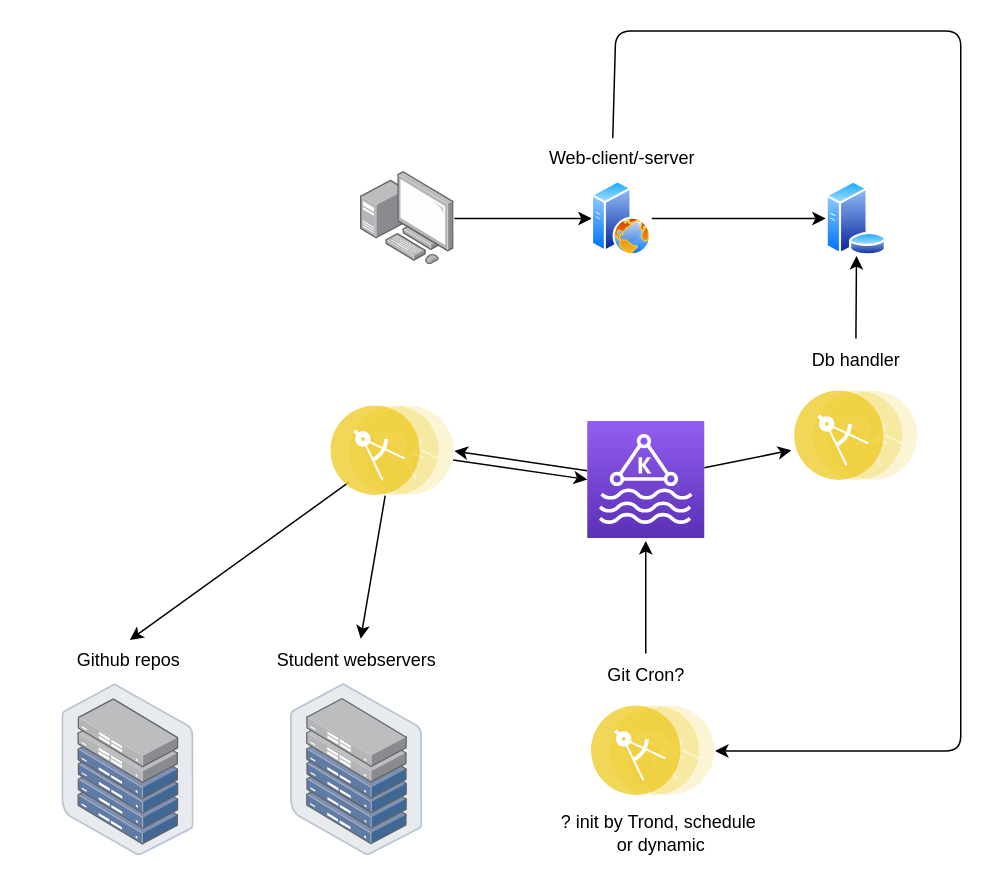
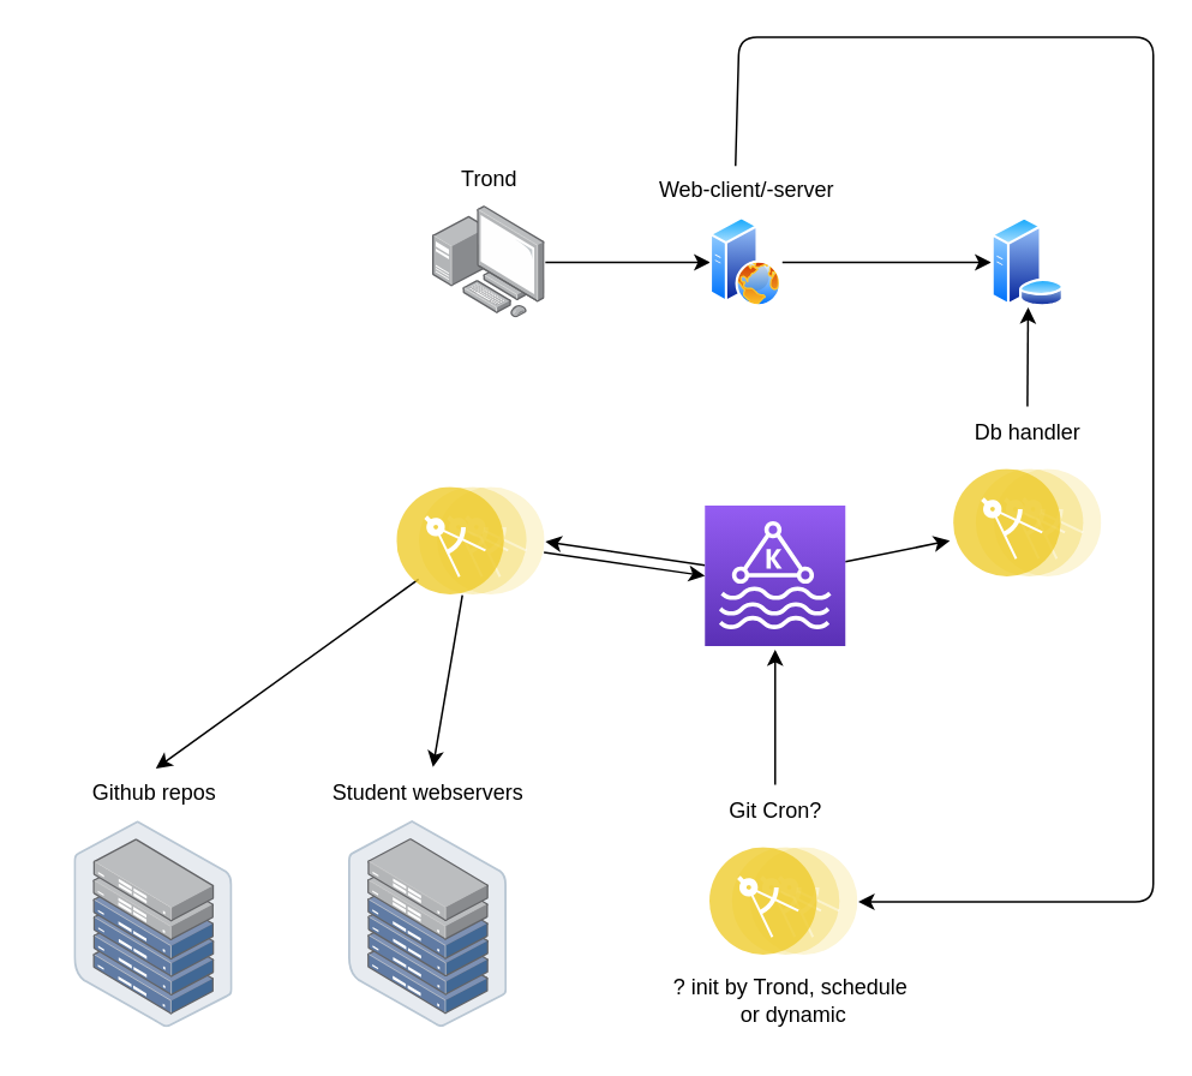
  <mxCell id="0" />
  <mxCell id="1" parent="0" />
  <mxCell id="2" style="edgeStyle=none;html=1;entryX=0;entryY=0.5;entryDx=0;entryDy=0;" edge="1" parent="1" source="8" target="7"><mxGeometry relative="1" as="geometry"><mxPoint x="428" y="145" as="sourcePoint" /></mxGeometry></mxCell>
  <mxCell id="3" style="edgeStyle=none;html=1;entryX=0;entryY=0.5;entryDx=0;entryDy=0;" edge="1" parent="1" source="4" target="8"><mxGeometry relative="1" as="geometry"><mxPoint x="400" y="145" as="targetPoint" /></mxGeometry></mxCell>
  <mxCell id="4" value="" style="points=[];aspect=fixed;html=1;align=center;shadow=0;dashed=0;image;image=img/lib/allied_telesis/computer_and_terminals/Personal_Computer_with_Server.svg;" vertex="1" parent="1"><mxGeometry x="240" y="113.8" width="62.4" height="62.4" as="geometry" /></mxCell>
  <mxCell id="5" style="edgeStyle=none;html=1;entryX=1;entryY=0.5;entryDx=0;entryDy=0;exitX=0.45;exitY=0.05;exitDx=0;exitDy=0;exitPerimeter=0;" edge="1" parent="1" source="6" target="16"><mxGeometry relative="1" as="geometry"><Array as="points"><mxPoint x="410" y="20" /><mxPoint x="640" y="20" /><mxPoint x="640" y="500" /></Array></mxGeometry></mxCell>
  <mxCell id="6" value="Web-client/-server" style="text;html=1;align=center;verticalAlign=middle;resizable=0;points=[];autosize=1;strokeColor=none;fillColor=none;" vertex="1" parent="1"><mxGeometry x="354" y="90" width="120" height="30" as="geometry" /></mxCell>
  <mxCell id="7" value="" style="aspect=fixed;perimeter=ellipsePerimeter;html=1;align=center;shadow=0;dashed=0;spacingTop=3;image;image=img/lib/active_directory/database_server.svg;" vertex="1" parent="1"><mxGeometry x="550" y="120" width="41" height="50" as="geometry" /></mxCell>
  <mxCell id="8" value="" style="aspect=fixed;perimeter=ellipsePerimeter;html=1;align=center;shadow=0;dashed=0;spacingTop=3;image;image=img/lib/active_directory/web_server.svg;" vertex="1" parent="1"><mxGeometry x="394" y="120" width="40" height="50" as="geometry" /></mxCell>
+ <mxCell id="9" value="Trond" style="text;html=1;align=center;verticalAlign=middle;resizable=0;points=[];autosize=1;strokeColor=none;fillColor=none;" vertex="1" parent="1"><mxGeometry x="246.2" y="83.8" width="50" height="30" as="geometry" /></mxCell>
  <mxCell id="10" value="" style="group" vertex="1" connectable="0" parent="1"><mxGeometry x="172.4" y="425.2" width="130" height="149.6" as="geometry" /></mxCell>
  <mxCell id="11" value="" style="points=[];aspect=fixed;html=1;align=center;shadow=0;dashed=0;image;image=img/lib/allied_telesis/storage/Datacenter_Server_Half_Rack_ToR.svg;movable=1;resizable=1;rotatable=1;deletable=1;editable=1;connectable=1;" vertex="1" parent="10"><mxGeometry x="20.9" y="30" width="88.2" height="114.6" as="geometry" /></mxCell>
  <mxCell id="12" value="Student webservers" style="text;html=1;align=center;verticalAlign=middle;resizable=1;points=[];autosize=1;strokeColor=none;fillColor=none;movable=1;rotatable=1;deletable=1;editable=1;connectable=1;" vertex="1" parent="10"><mxGeometry width="130" height="30" as="geometry" /></mxCell>
  <mxCell id="13" style="edgeStyle=none;html=1;entryX=1;entryY=0.5;entryDx=0;entryDy=0;" edge="1" parent="1" source="15" target="22"><mxGeometry relative="1" as="geometry" /></mxCell>
  <mxCell id="14" style="edgeStyle=none;html=1;entryX=-0.029;entryY=0.658;entryDx=0;entryDy=0;entryPerimeter=0;" edge="1" parent="1" source="15" target="23"><mxGeometry relative="1" as="geometry" /></mxCell>
  <mxCell id="15" value="" style="sketch=0;points=[[0,0,0],[0.25,0,0],[0.5,0,0],[0.75,0,0],[1,0,0],[0,1,0],[0.25,1,0],[0.5,1,0],[0.75,1,0],[1,1,0],[0,0.25,0],[0,0.5,0],[0,0.75,0],[1,0.25,0],[1,0.5,0],[1,0.75,0]];outlineConnect=0;fontColor=#232F3E;gradientColor=#945DF2;gradientDirection=north;fillColor=#5A30B5;strokeColor=#ffffff;dashed=0;verticalLabelPosition=bottom;verticalAlign=top;align=center;html=1;fontSize=12;fontStyle=0;aspect=fixed;shape=mxgraph.aws4.resourceIcon;resIcon=mxgraph.aws4.managed_streaming_for_kafka;" vertex="1" parent="1"><mxGeometry x="391" y="280" width="78" height="78" as="geometry" /></mxCell>
  <mxCell id="16" value="" style="aspect=fixed;perimeter=ellipsePerimeter;html=1;align=center;shadow=0;dashed=0;fontColor=#4277BB;labelBackgroundColor=#ffffff;fontSize=12;spacingTop=3;image;image=img/lib/ibm/applications/microservice.svg;" vertex="1" parent="1"><mxGeometry x="394" y="470" width="82.2" height="60" as="geometry" /></mxCell>
  <mxCell id="17" style="edgeStyle=none;html=1;" edge="1" parent="1" source="18"><mxGeometry relative="1" as="geometry"><mxPoint x="430" y="360" as="targetPoint" /></mxGeometry></mxCell>
  <mxCell id="18" value="Git Cron?" style="text;html=1;align=center;verticalAlign=middle;resizable=0;points=[];autosize=1;strokeColor=none;fillColor=none;" vertex="1" parent="1"><mxGeometry x="395" y="435" width="70" height="30" as="geometry" /></mxCell>
  <mxCell id="19" style="edgeStyle=none;html=1;entryX=0;entryY=0.5;entryDx=0;entryDy=0;entryPerimeter=0;" edge="1" parent="1" source="22" target="15"><mxGeometry relative="1" as="geometry" /></mxCell>
  <mxCell id="20" style="edgeStyle=none;html=1;entryX=0.512;entryY=0.018;entryDx=0;entryDy=0;entryPerimeter=0;" edge="1" parent="1" source="22" target="29"><mxGeometry relative="1" as="geometry" /></mxCell>
  <mxCell id="21" style="edgeStyle=none;html=1;" edge="1" parent="1" source="22" target="12"><mxGeometry relative="1" as="geometry" /></mxCell>
  <mxCell id="22" value="" style="aspect=fixed;perimeter=ellipsePerimeter;html=1;align=center;shadow=0;dashed=0;fontColor=#4277BB;labelBackgroundColor=#ffffff;fontSize=12;spacingTop=3;image;image=img/lib/ibm/applications/microservice.svg;" vertex="1" parent="1"><mxGeometry x="220.2" y="270" width="82.2" height="60" as="geometry" /></mxCell>
  <mxCell id="23" value="" style="aspect=fixed;perimeter=ellipsePerimeter;html=1;align=center;shadow=0;dashed=0;fontColor=#4277BB;labelBackgroundColor=#ffffff;fontSize=12;spacingTop=3;image;image=img/lib/ibm/applications/microservice.svg;" vertex="1" parent="1"><mxGeometry x="529.4" y="260" width="82.2" height="60" as="geometry" /></mxCell>
  <mxCell id="24" style="edgeStyle=none;html=1;entryX=0.5;entryY=1;entryDx=0;entryDy=0;" edge="1" parent="1" source="25" target="7"><mxGeometry relative="1" as="geometry" /></mxCell>
  <mxCell id="25" value="Db handler" style="text;html=1;align=center;verticalAlign=middle;resizable=0;points=[];autosize=1;strokeColor=none;fillColor=none;" vertex="1" parent="1"><mxGeometry x="530" y="225" width="80" height="30" as="geometry" /></mxCell>
  <mxCell id="26" value="? init by Trond, schedule&amp;nbsp;&lt;br&gt;or dynamic" style="text;html=1;align=center;verticalAlign=middle;resizable=0;points=[];autosize=1;strokeColor=none;fillColor=none;" vertex="1" parent="1"><mxGeometry x="360" y="535" width="160" height="40" as="geometry" /></mxCell>
  <mxCell id="27" value="" style="group" vertex="1" connectable="0" parent="1"><mxGeometry x="20" y="425.4" width="130" height="149.6" as="geometry" /></mxCell>
  <mxCell id="28" value="" style="points=[];aspect=fixed;html=1;align=center;shadow=0;dashed=0;image;image=img/lib/allied_telesis/storage/Datacenter_Server_Half_Rack_ToR.svg;movable=1;resizable=1;rotatable=1;deletable=1;editable=1;connectable=1;" vertex="1" parent="27"><mxGeometry x="20.9" y="30" width="88.2" height="114.6" as="geometry" /></mxCell>
  <mxCell id="29" value="Github repos" style="text;html=1;align=center;verticalAlign=middle;resizable=1;points=[];autosize=1;strokeColor=none;fillColor=none;movable=1;rotatable=1;deletable=1;editable=1;connectable=1;" vertex="1" parent="27"><mxGeometry x="20" width="90" height="30" as="geometry" /></mxCell>
